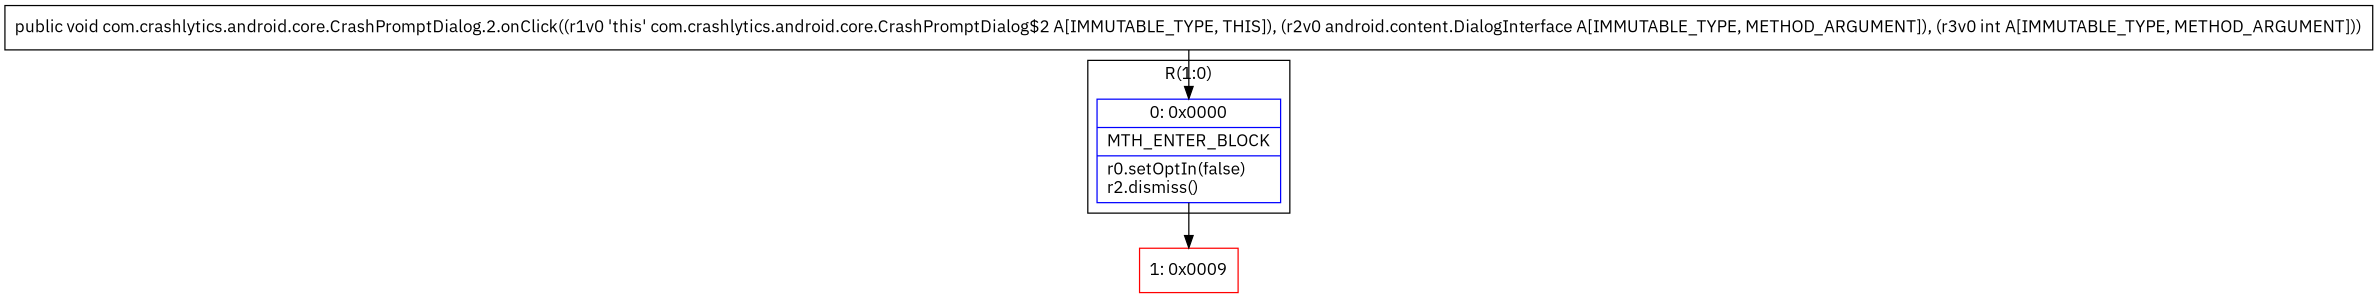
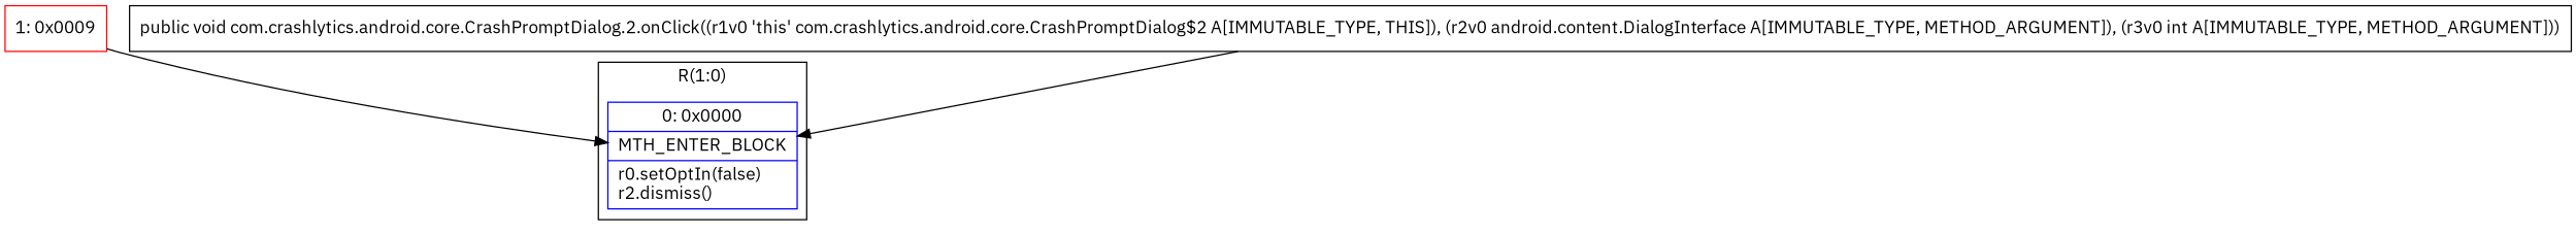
  digraph {
    fontname="IBM Plex Sans"
    node [shape=record fontname="IBM Plex Sans"]
    edge [fontname="IBM Plex Sans"]
    n1 [color=blue label="{0\:\ 0x0000|MTH_ENTER_BLOCK\l|r0.setOptIn(false)\lr2.dismiss()\l}"]
    n2 [color=red label="{1\:\ 0x0009}"]
    n3 [label="{public void com.crashlytics.android.core.CrashPromptDialog.2.onClick((r1v0 'this' com.crashlytics.android.core.CrashPromptDialog$2 A[IMMUTABLE_TYPE, THIS]), (r2v0 android.content.DialogInterface A[IMMUTABLE_TYPE, METHOD_ARGUMENT]), (r3v0 int A[IMMUTABLE_TYPE, METHOD_ARGUMENT])) }"]
    subgraph cluster_1 {
      label="R(1:0)"
      n1
    }
-   n1 -> n2
+   n2 -> n1
    n3 -> n1
  }
